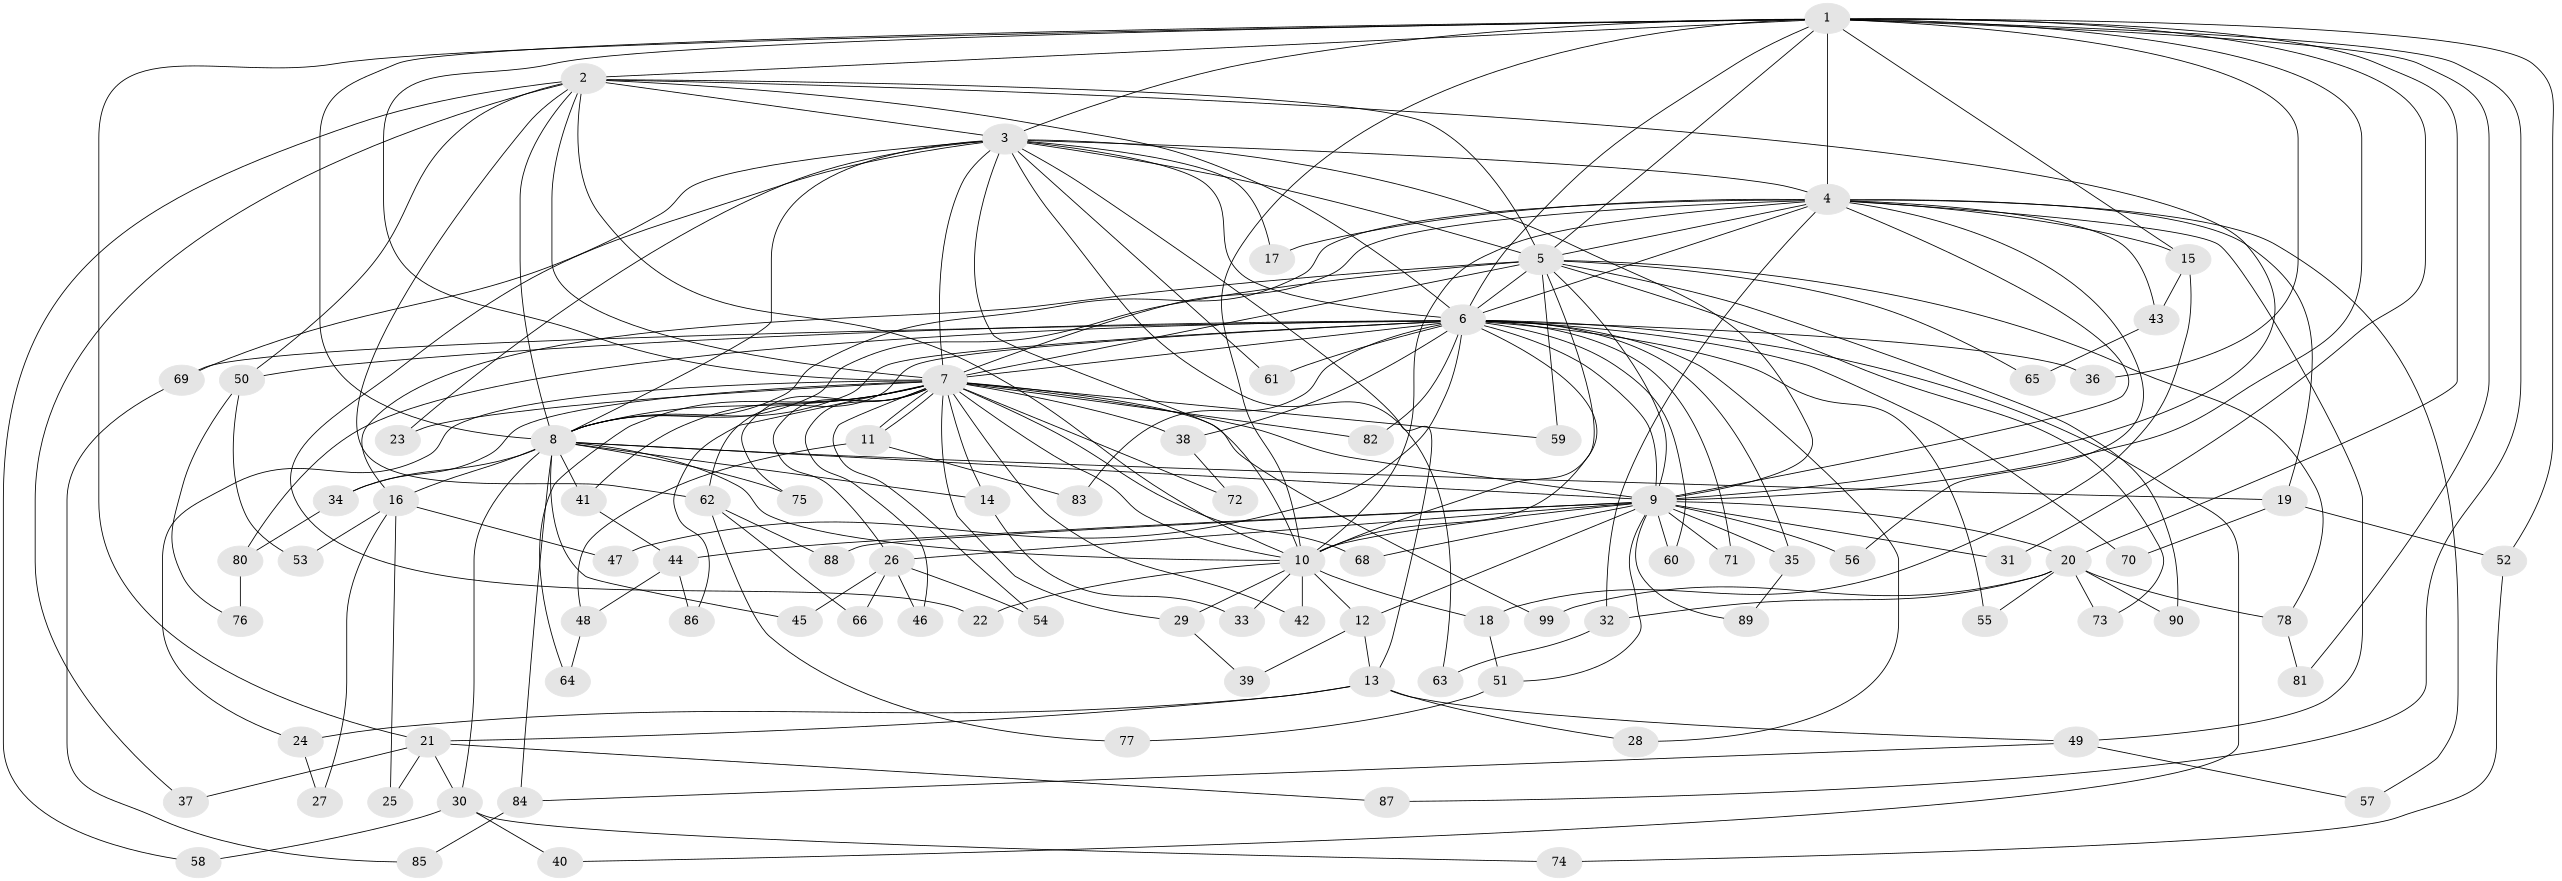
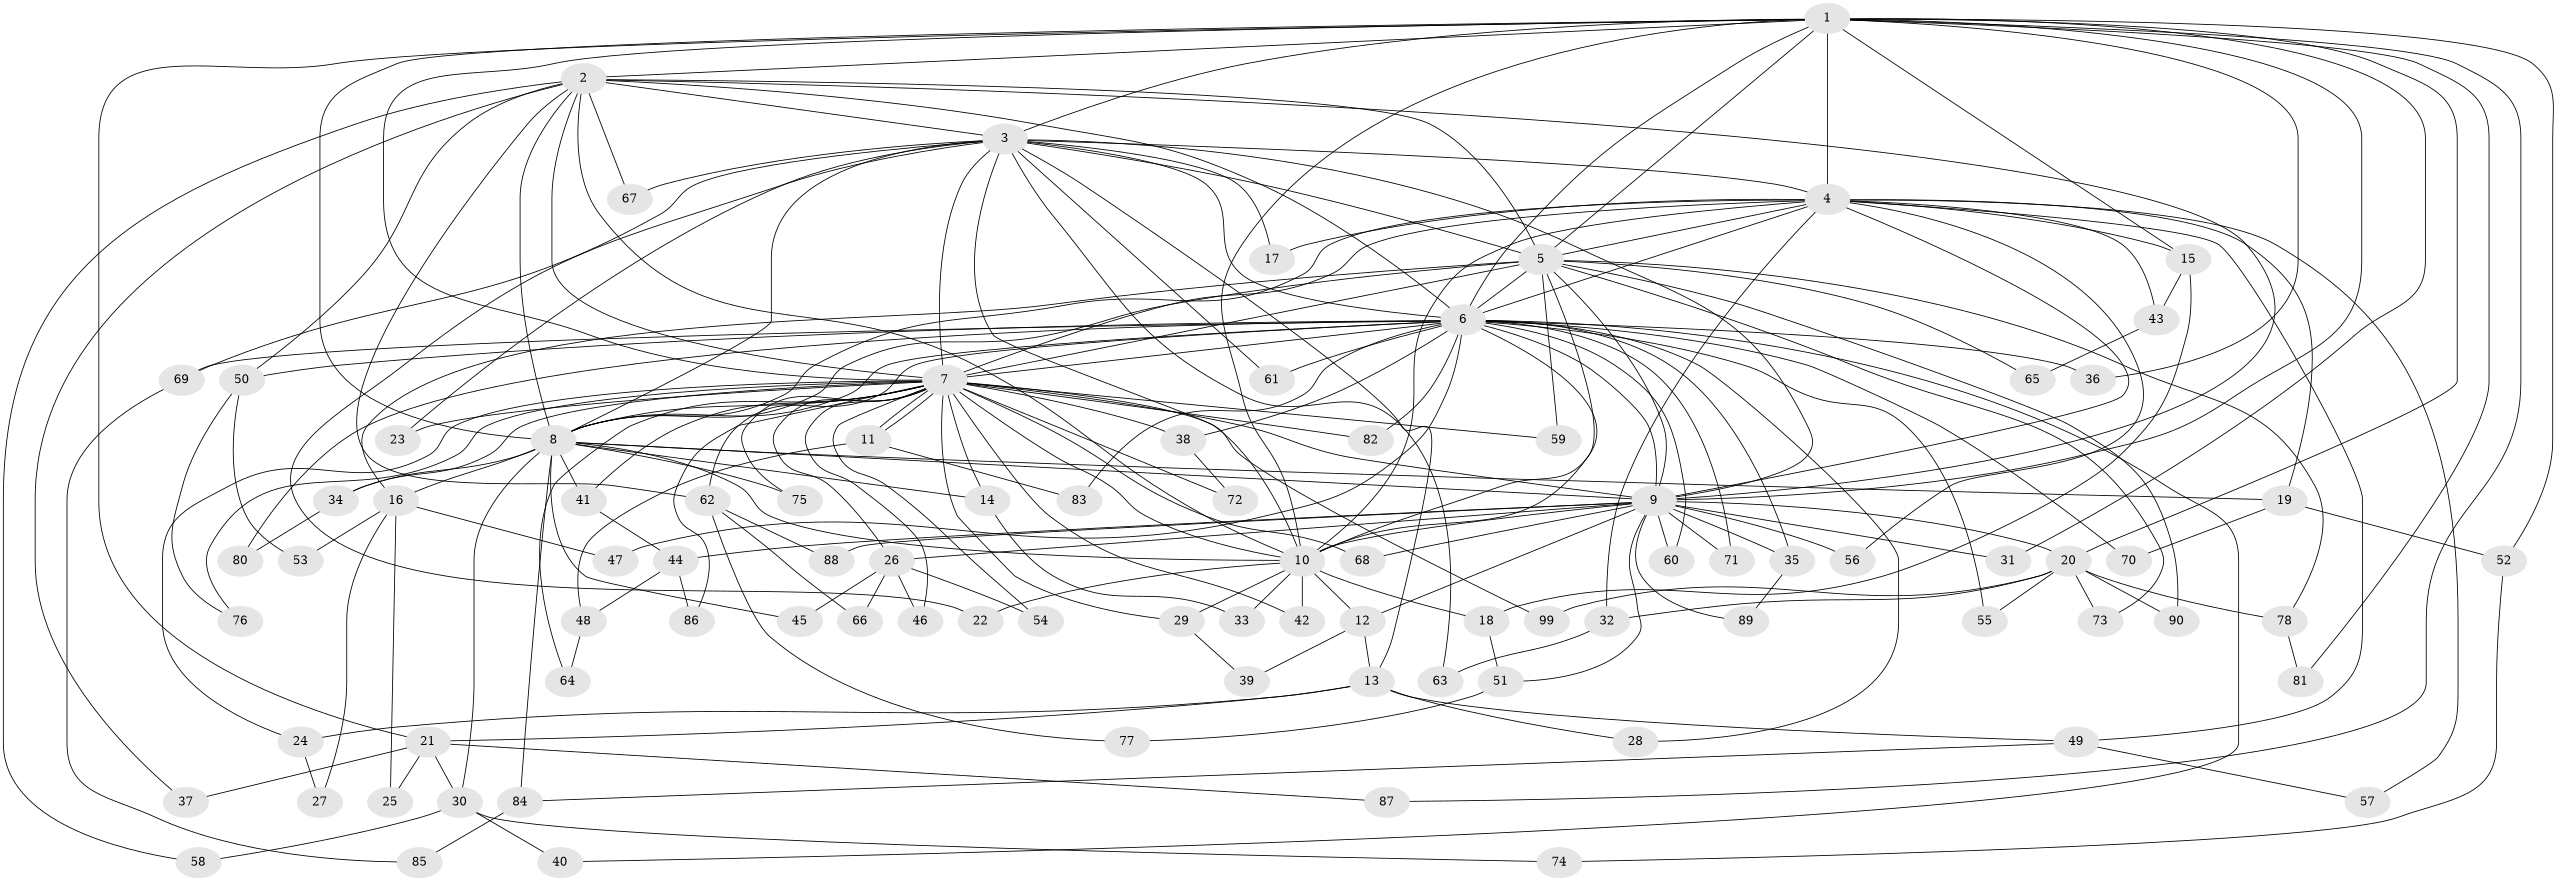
  graph {
    node [color=gray90 style=filled]
    1
    2
    3
    4
    5
    6
    7
    8
    9
    10
    15
    20
    21
    31
    36
    52
    81
    87
    37
    50
    58
    62
+   67
    13
    17
    22
    23
    61
    63
    69
    19
    32
    43
    49
    56
    57
    16
    59
    65
    73
    78
    90
    28
    35
    38
    40
    47
    55
    60
    70
    71
    80
    82
    83
    11
    14
    24
    26
    29
    34
    41
    42
    46
    54
    64
    68
    72
    75
    76
    n70 [label=99]
    86
    30
    45
    84
    12
    44
    51
    88
    89
    18
    33
    25
    74
    53
    66
    77
    85
    27
    48
    39
    1 -- 2
    1 -- 3
    1 -- 4
    1 -- 5
    1 -- 6
    1 -- 7
    1 -- 8
    1 -- 9
    1 -- 10
    1 -- 15
    1 -- 20
    1 -- 21
    1 -- 31
    1 -- 36
    1 -- 52
    1 -- 81
    1 -- 87
    2 -- 3
    2 -- 5
    2 -- 6
    2 -- 7
    2 -- 8
    2 -- 9
    2 -- 10
    2 -- 37
    2 -- 50
    2 -- 58
    2 -- 62
+   2 -- 67
    3 -- 4
    3 -- 5
    3 -- 6
    3 -- 7
    3 -- 8
    3 -- 9
    3 -- 10
+   3 -- 67
    3 -- 13
    3 -- 17
    3 -- 22
    3 -- 23
    3 -- 61
    3 -- 63
    3 -- 69
    4 -- 5
    4 -- 6
    4 -- 7
    4 -- 8
    4 -- 9
    4 -- 10
    4 -- 15
    4 -- 17
    4 -- 19
    4 -- 32
    4 -- 43
    4 -- 49
    4 -- 56
    4 -- 57
    5 -- 6
    5 -- 7
    5 -- 8
    5 -- 9
    5 -- 10
    5 -- 16
    5 -- 59
    5 -- 65
    5 -- 73
    5 -- 78
    5 -- 90
    6 -- 7
    6 -- 8
    6 -- 9
    6 -- 10
    6 -- 36
    6 -- 50
    6 -- 62
    6 -- 61
    6 -- 69
    6 -- 28
    6 -- 35
    6 -- 38
    6 -- 40
    6 -- 47
    6 -- 55
    6 -- 60
    6 -- 70
    6 -- 71
    6 -- 80
    6 -- 82
    6 -- 83
    7 -- 8
    7 -- 9
    7 -- 10
    7 -- 23
    7 -- 59
    7 -- 38
    7 -- 82
    7 -- 11
    7 -- 11
    7 -- 14
    7 -- 24
    7 -- 26
    7 -- 29
    7 -- 34
    7 -- 41
    7 -- 42
    7 -- 46
    7 -- 54
    7 -- 64
    7 -- 68
    7 -- 72
    7 -- 75
-   80 -- 76
+   7 -- 76
    7 -- n70
    7 -- 86
    8 -- 9
    8 -- 10
    8 -- 19
    8 -- 16
    8 -- 14
    8 -- 34
    8 -- 41
    8 -- 75
    8 -- 30
    8 -- 45
    8 -- 84
    9 -- 10
    9 -- 20
    9 -- 31
    9 -- 56
    9 -- 35
    9 -- 60
    9 -- 71
    9 -- 26
    9 -- 68
    9 -- 12
    9 -- 44
    9 -- 51
    9 -- 88
    9 -- 89
    10 -- 22
    10 -- 29
    10 -- 42
    10 -- 12
    10 -- 18
    10 -- 33
    15 -- 43
    15 -- 18
    20 -- 32
    20 -- 73
    20 -- 78
    20 -- 90
    20 -- 55
    20 -- n70
    21 -- 87
    21 -- 37
    21 -- 30
    21 -- 25
    52 -- 74
    50 -- 76
    50 -- 53
    62 -- 88
    62 -- 66
    62 -- 77
    13 -- 21
    13 -- 49
    13 -- 28
    13 -- 24
    69 -- 85
    19 -- 52
    19 -- 70
    32 -- 63
    43 -- 65
    49 -- 57
    49 -- 84
    16 -- 47
    16 -- 25
    16 -- 53
    16 -- 27
    78 -- 81
    35 -- 89
    38 -- 72
    11 -- 83
    11 -- 48
    14 -- 33
    24 -- 27
    26 -- 46
    26 -- 54
    26 -- 45
    26 -- 66
    29 -- 39
    34 -- 80
    41 -- 44
    30 -- 58
    30 -- 40
    30 -- 74
    84 -- 85
    12 -- 13
    12 -- 39
    44 -- 86
    44 -- 48
    51 -- 77
    18 -- 51
    48 -- 64
  }
